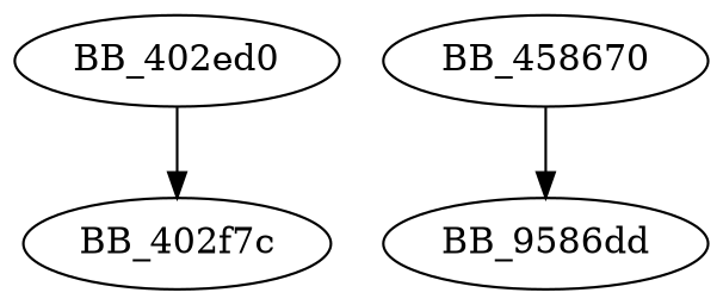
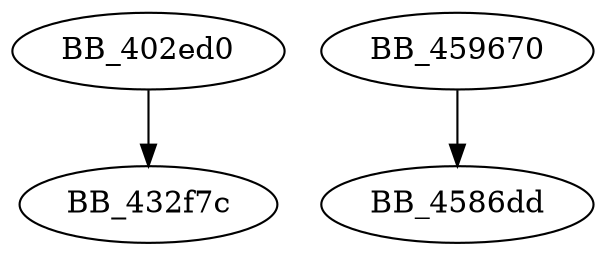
  digraph {
    BB_402ed0
-   BB_402f7c
-   BB_458670
-   BB_4586dd [label=BB_9586dd]
+   BB_402f7c [label=BB_432f7c]
+   BB_458670 [label=BB_459670]
+   BB_4586dd
    BB_402ed0 -> BB_402f7c
    BB_458670 -> BB_4586dd
  }
